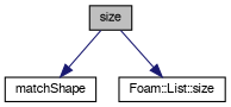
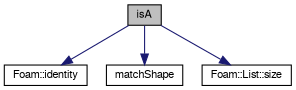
  digraph {
    rankdir=TB
    node [color=black fontname=FreeSans fontsize=10 shape=record]
    edge [color=midnightblue fontname=FreeSans fontsize=10 labelfontname=FreeSans labelfontsize=10 style=solid]
-   n1 [fillcolor=grey75 fontcolor=black height=0.2 label=size style=filled width=0.4]
+   n1 [fillcolor=grey75 fontcolor=black height=0.2 label=isA style=filled width=0.4]
+   n2 [height=0.2 label="Foam::identity" width=0.4]
    n3 [height=0.2 label=matchShape width=0.4]
    n4 [height=0.2 label="Foam::List::size" width=0.4]
+   n1 -> n2
    n1 -> n3
    n1 -> n4
  }
